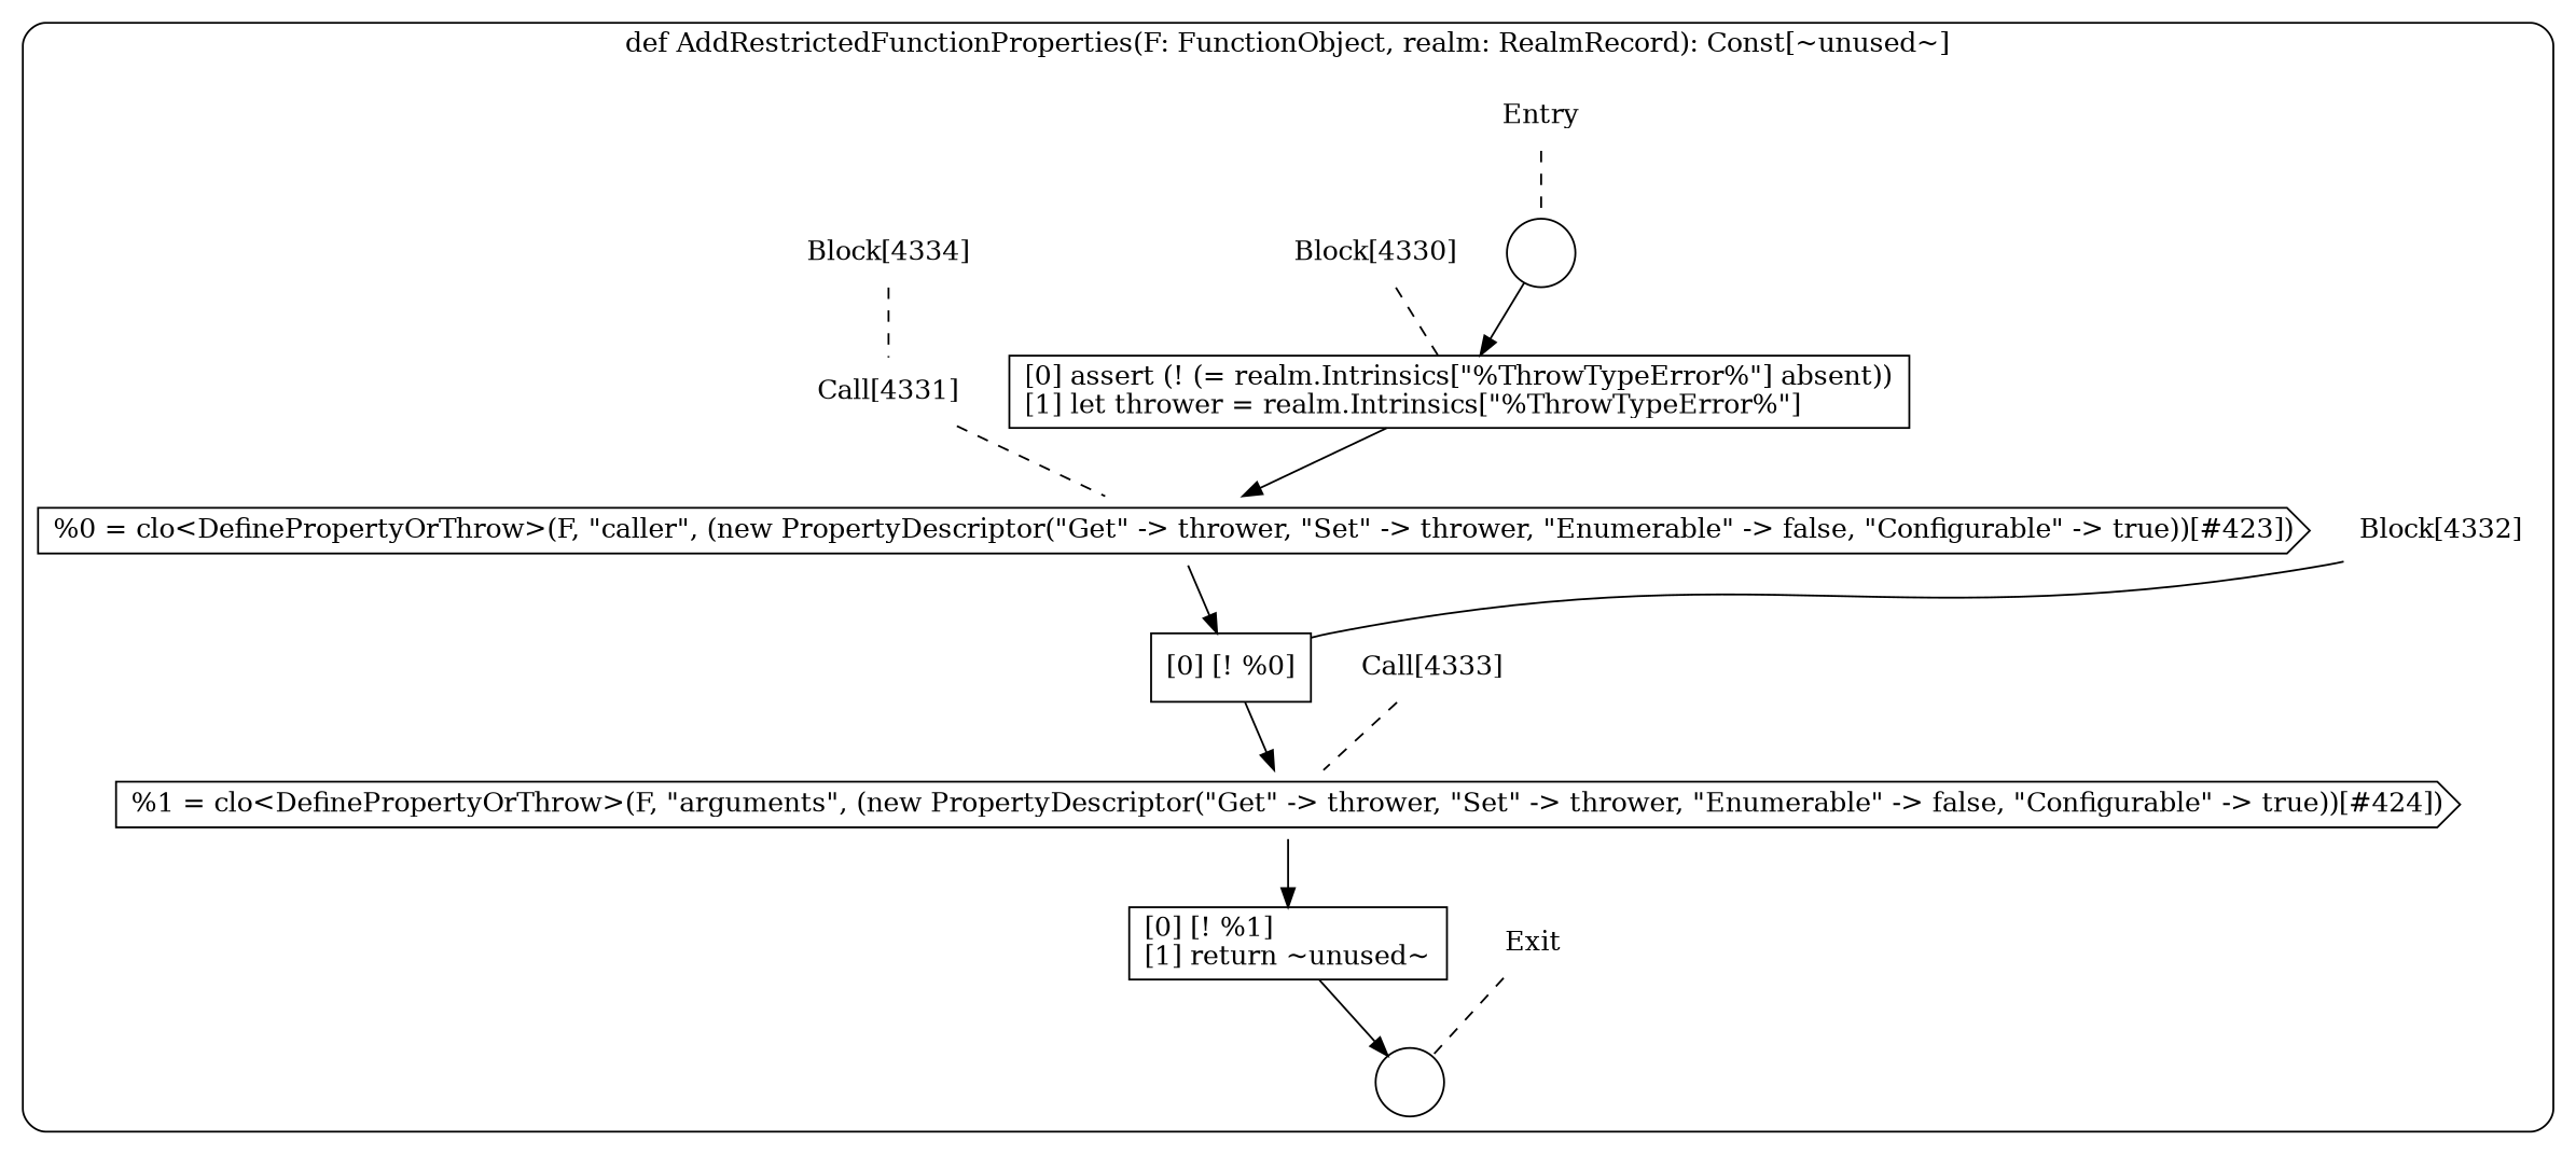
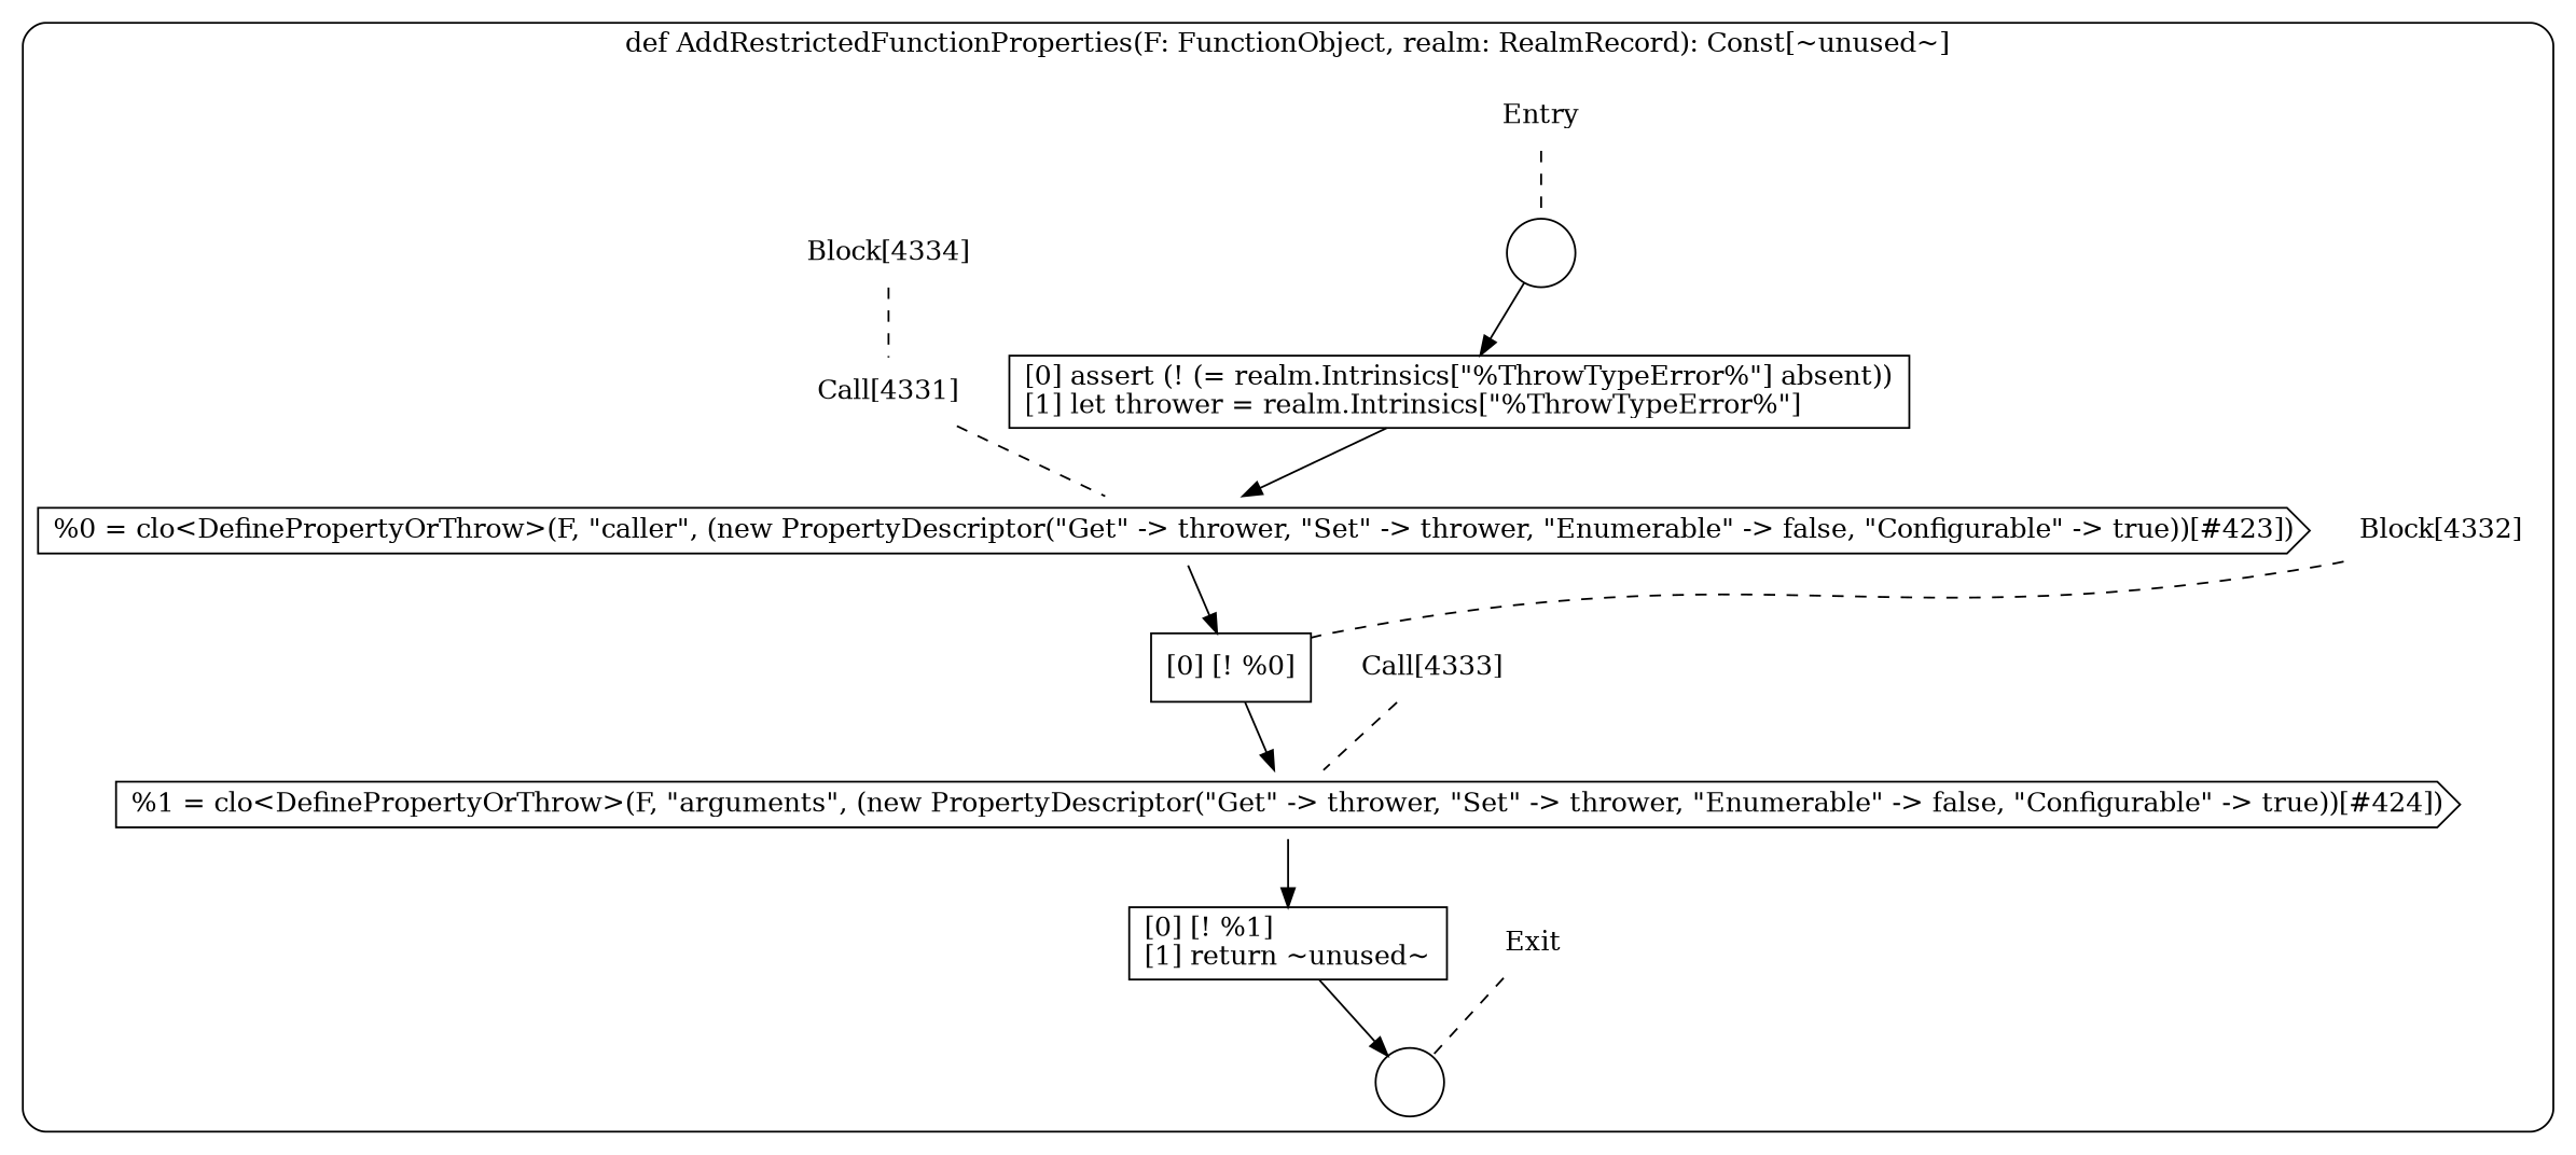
  digraph {
    fontname="DejaVu Serif"
    node [fontname="DejaVu Serif" shape=none]
    edge [arrowhead=none color=black fontname="DejaVu Serif" style=dashed]
    n1 [label=<<font color="black">Entry</font>>]
    n2 [color=black fillcolor=white label=" " shape=circle style=filled]
    n3 [color=black fillcolor=white label=<<font color="black">[0] assert (! (= realm.Intrinsics[&quot;%ThrowTypeError%&quot;] absent))<BR ALIGN="LEFT"/>[1] let thrower = realm.Intrinsics[&quot;%ThrowTypeError%&quot;]<BR ALIGN="LEFT"/></font>> shape=box style=filled]
    n4 [color=black fillcolor=white label=<<font color="black">%0 = clo&lt;DefinePropertyOrThrow&gt;(F, &quot;caller&quot;, (new PropertyDescriptor(&quot;Get&quot; -&gt; thrower, &quot;Set&quot; -&gt; thrower, &quot;Enumerable&quot; -&gt; false, &quot;Configurable&quot; -&gt; true))[#423])</font>> shape=cds style=filled]
    n5 [label=<<font color="black">Exit</font>>]
    n6 [color=black fillcolor=white label=" " shape=circle style=filled]
-   n7 [label=<<font color="black">Block[4330]</font>>]
    n8 [color=black fillcolor=white label=<<font color="black">[0] [! %0]<BR ALIGN="LEFT"/></font>> shape=box style=filled]
    n9 [label=<<font color="black">Call[4331]</font>>]
    n10 [color=black fillcolor=white label=<<font color="black">%1 = clo&lt;DefinePropertyOrThrow&gt;(F, &quot;arguments&quot;, (new PropertyDescriptor(&quot;Get&quot; -&gt; thrower, &quot;Set&quot; -&gt; thrower, &quot;Enumerable&quot; -&gt; false, &quot;Configurable&quot; -&gt; true))[#424])</font>> shape=cds style=filled]
    n11 [label=<<font color="black">Block[4332]</font>>]
    n12 [color=black fillcolor=white label=<<font color="black">[0] [! %1]<BR ALIGN="LEFT"/>[1] return ~unused~<BR ALIGN="LEFT"/></font>> shape=box style=filled]
    n13 [label=<<font color="black">Call[4333]</font>>]
    n14 [label=<<font color="black">Block[4334]</font>>]
    subgraph cluster_1 {
      label="def AddRestrictedFunctionProperties(F: FunctionObject, realm: RealmRecord): Const[~unused~]"
      style=rounded
      n1
      n2
      n3
      n4
      n5
      n6
-     n7
      n8
      n9
      n10
      n11
      n12
      n13
      n14
    }
    n1 -> n2
    n2 -> n3 [arrowhead="" style=""]
    n3 -> n4 [arrowhead="" style=""]
    n4 -> n8 [arrowhead="" style=""]
    n5 -> n6
-   n7 -> n3
    n8 -> n10 [arrowhead="" style=""]
    n9 -> n4
    n10 -> n12 [arrowhead="" style=""]
-   n11 -> n8 [style=solid]
+   n11 -> n8
    n12 -> n6 [arrowhead="" style=""]
    n13 -> n10
    n14 -> n9
  }
